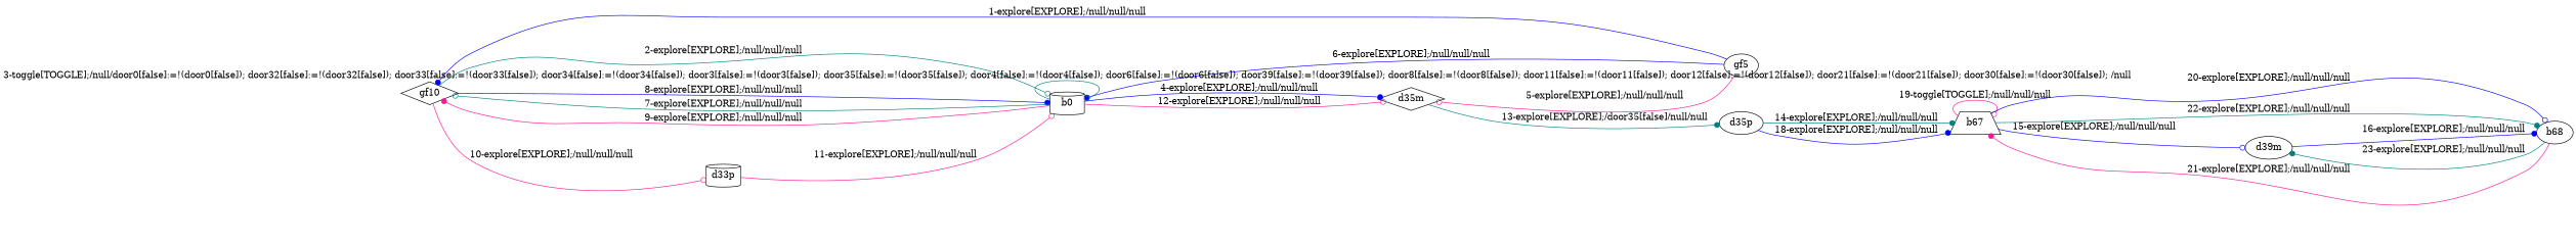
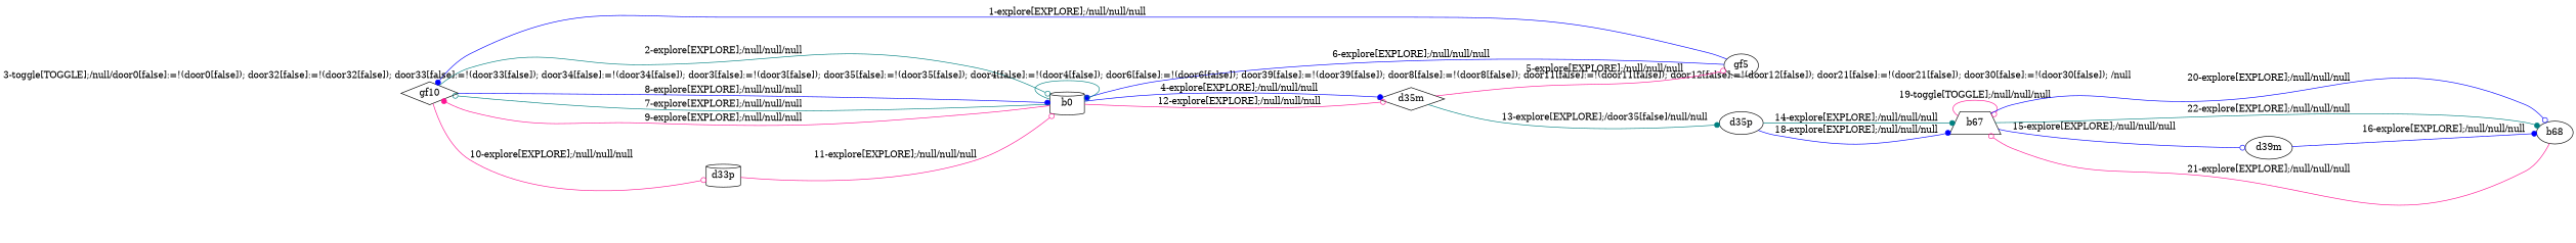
  digraph {
    rankdir=LR
    node [shape=ellipse]
    edge [arrowhead=dot color=blue]
    gf10 [shape=diamond]
    gf5
    b0 [shape=cylinder]
    d33p [shape=cylinder]
    d35m [shape=diamond]
    d35p
    b67 [shape=trapezium]
    d39m
    b68
    gf10 -> b0 [arrowhead=odot color=teal label="2-explore[EXPLORE];/null/null/null"]
    gf10 -> b0 [label="8-explore[EXPLORE];/null/null/null"]
    gf10 -> d33p [arrowhead=odot color=deeppink label="10-explore[EXPLORE];/null/null/null"]
    gf5 -> gf10 [label="1-explore[EXPLORE];/null/null/null"]
    gf5 -> b0 [label="6-explore[EXPLORE];/null/null/null"]
    b0 -> gf10 [arrowhead=odot color=teal label="7-explore[EXPLORE];/null/null/null"]
    b0 -> gf10 [color=deeppink label="9-explore[EXPLORE];/null/null/null"]
    b0 -> b0 [arrowhead=odot color=teal label="3-toggle[TOGGLE];/null/door0[false]:=!(door0[false]); door32[false]:=!(door32[false]); door33[false]:=!(door33[false]); door34[false]:=!(door34[false]); door3[false]:=!(door3[false]); door35[false]:=!(door35[false]); door4[false]:=!(door4[false]); door6[false]:=!(door6[false]); door39[false]:=!(door39[false]); door8[false]:=!(door8[false]); door11[false]:=!(door11[false]); door12[false]:=!(door12[false]); door21[false]:=!(door21[false]); door30[false]:=!(door30[false]); /null"]
    b0 -> d35m [label="4-explore[EXPLORE];/null/null/null"]
    b0 -> d35m [arrowhead=odot color=deeppink label="12-explore[EXPLORE];/null/null/null"]
    d33p -> b0 [arrowhead=odot color=deeppink label="11-explore[EXPLORE];/null/null/null"]
-   gf5 -> d35m [arrowhead=odot color=deeppink label="5-explore[EXPLORE];/null/null/null"]
+   d35m -> gf5 [arrowhead=odot color=deeppink label="5-explore[EXPLORE];/null/null/null"]
    d35m -> d35p [color=teal label="13-explore[EXPLORE];/door35[false]/null/null"]
    d35p -> b67 [color=teal label="14-explore[EXPLORE];/null/null/null"]
    d35p -> b67 [label="18-explore[EXPLORE];/null/null/null"]
    b67 -> b67 [arrowhead=odot color=deeppink label="19-toggle[TOGGLE];/null/null/null"]
    b67 -> d39m [arrowhead=odot label="15-explore[EXPLORE];/null/null/null"]
    b67 -> b68 [arrowhead=odot label="20-explore[EXPLORE];/null/null/null"]
    b67 -> b68 [color=teal label="22-explore[EXPLORE];/null/null/null"]
    d39m -> b68 [label="16-explore[EXPLORE];/null/null/null"]
-   b68 -> b67 [color=deeppink label="21-explore[EXPLORE];/null/null/null"]
-   b68 -> d39m [color=teal label="23-explore[EXPLORE];/null/null/null"]
+   b68 -> b67 [arrowhead=odot color=deeppink label="21-explore[EXPLORE];/null/null/null"]
  }
